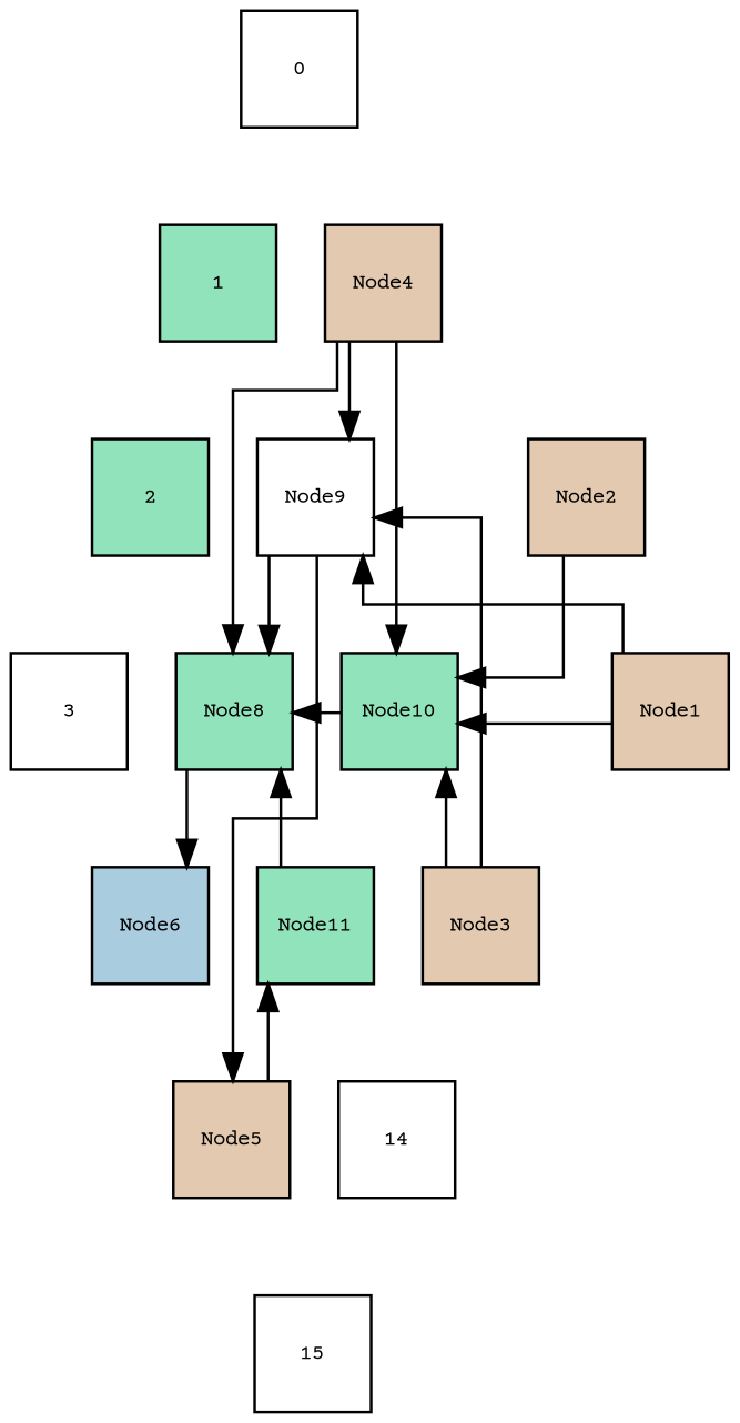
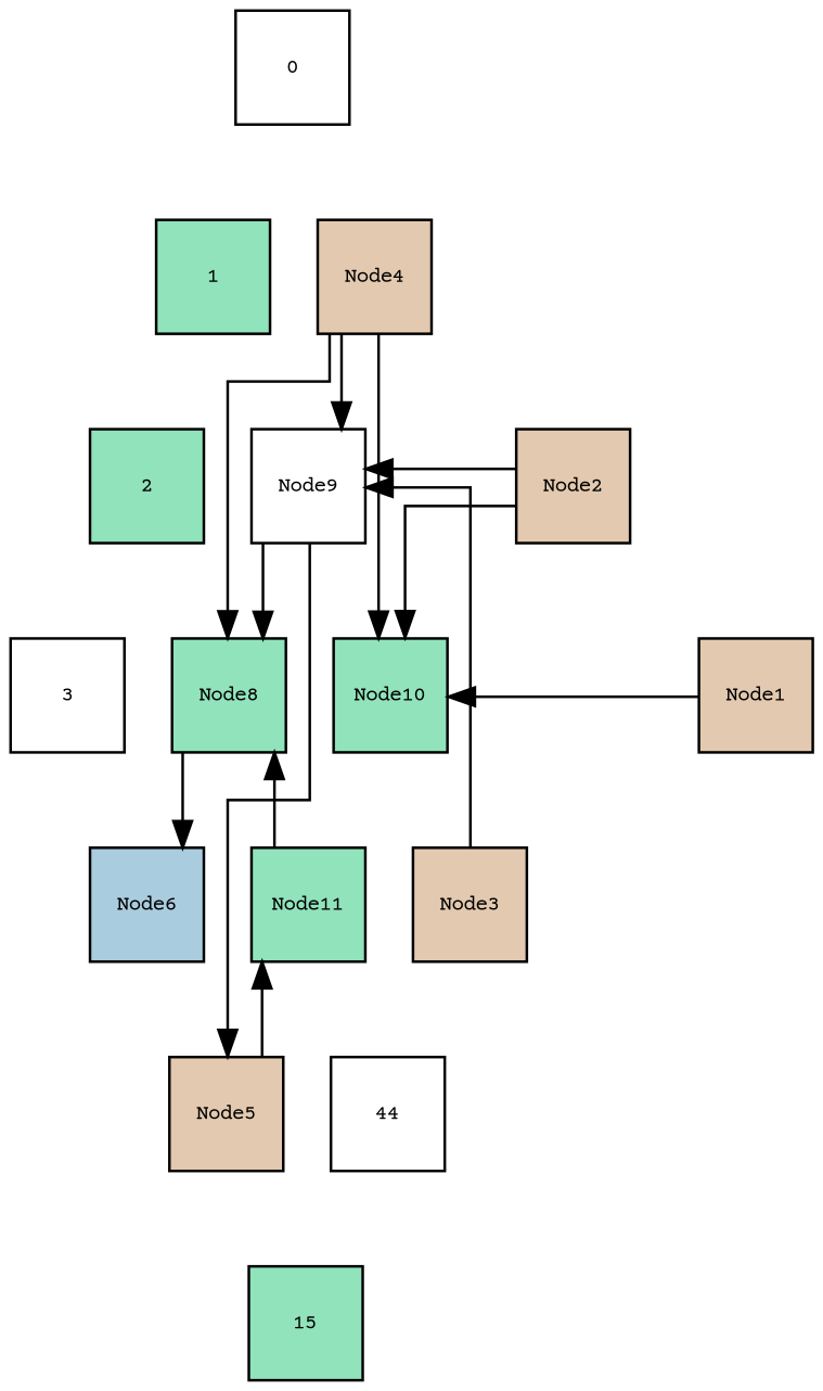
  digraph {
    fontname="Courier Prime"
    rank=same
    rankdir=TB
    splines=ortho
    node [fillcolor="#ffffff" fixedsize=true fontname="Courier Prime" fontsize=8 shape=square style=filled]
    edge [constraint=true fontname="Courier Prime" style=invis]
    n1 [label=0 width=0.6]
    n2 [fillcolor="#91e3bb" label=1 width=0.6]
    n3 [fillcolor="#e3c9af" label=Node4 width=0.6]
    n4 [fillcolor="#91e3bb" label=2 width=0.6]
    n5 [label=Node9 width=0.6]
    n6 [fillcolor="#91e3bb" label=Node8 width=0.6]
    n7 [fillcolor="#e3c9af" label=Node2 width=0.6]
    n8 [fillcolor="#91e3bb" label=Node10 width=0.6]
    n9 [label=3 width=0.6]
    n10 [fillcolor="#e3c9af" label=Node5 width=0.6]
    n11 [fillcolor="#a9ccde" label=Node6 width=0.6]
    n12 [fillcolor="#91e3bb" label=Node11 width=0.6]
    n13 [fillcolor="#e3c9af" label=Node1 width=0.6]
    n14 [fillcolor="#e3c9af" label=Node3 width=0.6]
-   n15 [label=14 width=0.6]
-   n16 [label=15 width=0.6]
+   n15 [label=44 width=0.6]
+   n16 [fillcolor="#91e3bb" label=15 width=0.6]
    n1 -> n2
    n1 -> n3
    n2 -> n4
    n2 -> n5
    n3 -> n5 [constraint=false style=vis]
    n3 -> n5
    n3 -> n6 [constraint=false style=vis]
    n3 -> n7
    n3 -> n8 [constraint=false style=vis]
    n4 -> n6
    n4 -> n9
    n5 -> n6 [constraint=false style=vis]
    n5 -> n6
    n5 -> n8
    n5 -> n10 [constraint=false style=vis]
    n6 -> n11 [constraint=false style=vis]
    n6 -> n11
    n6 -> n12
-   n13 -> n5 [constraint=false style=vis]
+   n7 -> n5 [constraint=false style=vis]
    n7 -> n8 [constraint=false style=vis]
    n7 -> n8
    n7 -> n13
-   n8 -> n6 [constraint=false style=vis]
    n8 -> n12
    n8 -> n14
    n9 -> n11
    n10 -> n12 [constraint=false style=vis]
    n10 -> n16
    n11 -> n10
    n12 -> n6 [constraint=false style=vis]
    n12 -> n10
    n12 -> n15
    n13 -> n8 [constraint=false style=vis]
    n13 -> n14
    n14 -> n5 [constraint=false style=vis]
-   n14 -> n8 [constraint=false style=vis]
    n14 -> n15
    n15 -> n16
  }
